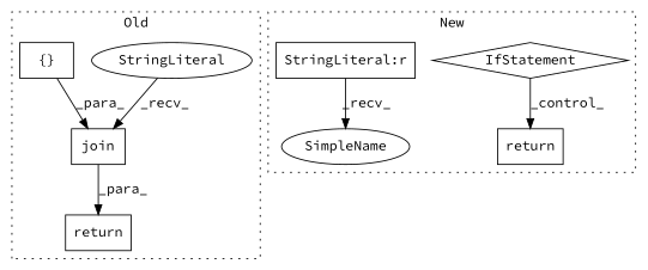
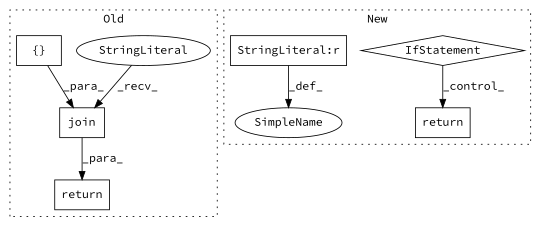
  digraph {
    fontname="Source Code Pro"
    node [a=41 fontname="Source Code Pro" l=7 shape=box]
    edge [fontname="Source Code Pro"]
    n1 [a=32 l="5,1" label=join s="698,724"]
    n2 [a=45 l=3 label=StringLiteral s=694 shape=ellipse]
    n3 [label=return s=662]
    n4 [a=4 l="1,1" label="{}" s="712,723"]
    n5 [a=25 l="4,2" label=IfStatement s="768,786" shape=diamond]
    n6 [a=27 l=4 label="StringLiteral:r" s=778]
    n7 [a=42 label=SimpleName shape=ellipse l=""]
    n8 [label=return s=980]
    subgraph cluster_1 {
      label=Old
      style=dotted
      n1
      n2
      n3
      n4
    }
    subgraph cluster_2 {
      label=New
      style=dotted
      n5
      n6
      n7
      n8
    }
    n1 -> n3 [label=_para_]
    n2 -> n1 [label=_recv_]
    n4 -> n1 [label=_para_]
    n5 -> n8 [label=_control_]
-   n6 -> n7 [label=_recv_]
+   n6 -> n7 [label=_def_]
  }
